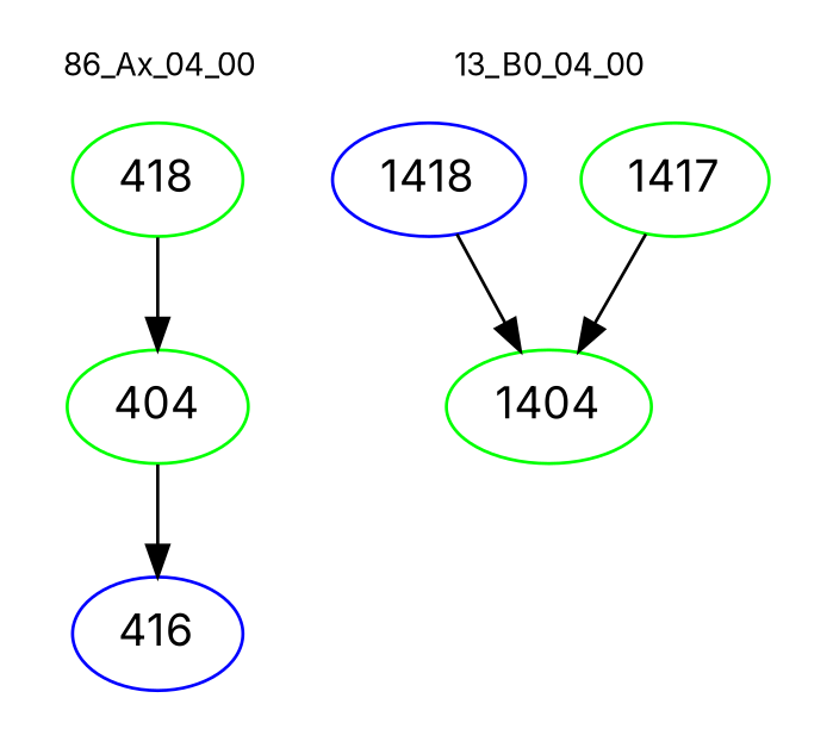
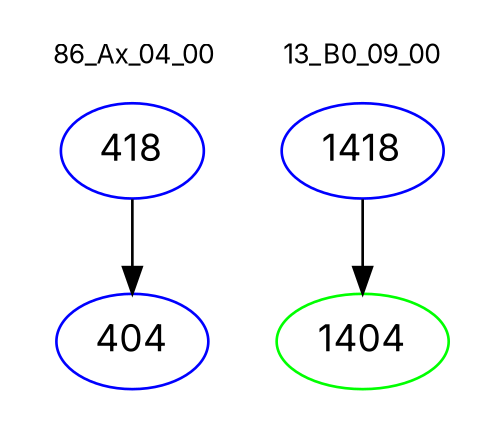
  digraph {
    fontname=Inter
    node [color=green fontname=Inter]
    edge [color=black fontname=Inter]
-   n1 [label=418]
-   n2 [label=404]
-   n3 [color=blue label=416]
-   n4 [label=1417]
+   n1 [color=blue label=418]
+   n2 [color=blue label=404]
    n5 [label=1404]
    n6 [color=blue label=1418]
    subgraph cluster_1 {
      color=white
      fontsize=10
      label="86_Ax_04_00"
      n1
      n2
-     n3
    }
    subgraph cluster_2 {
      color=white
      fontsize=10
-     label="13_B0_04_00"
-     n4
+     label="13_B0_09_00"
      n5
      n6
    }
    n1 -> n2
-   n2 -> n3
-   n4 -> n5
    n6 -> n5
  }
